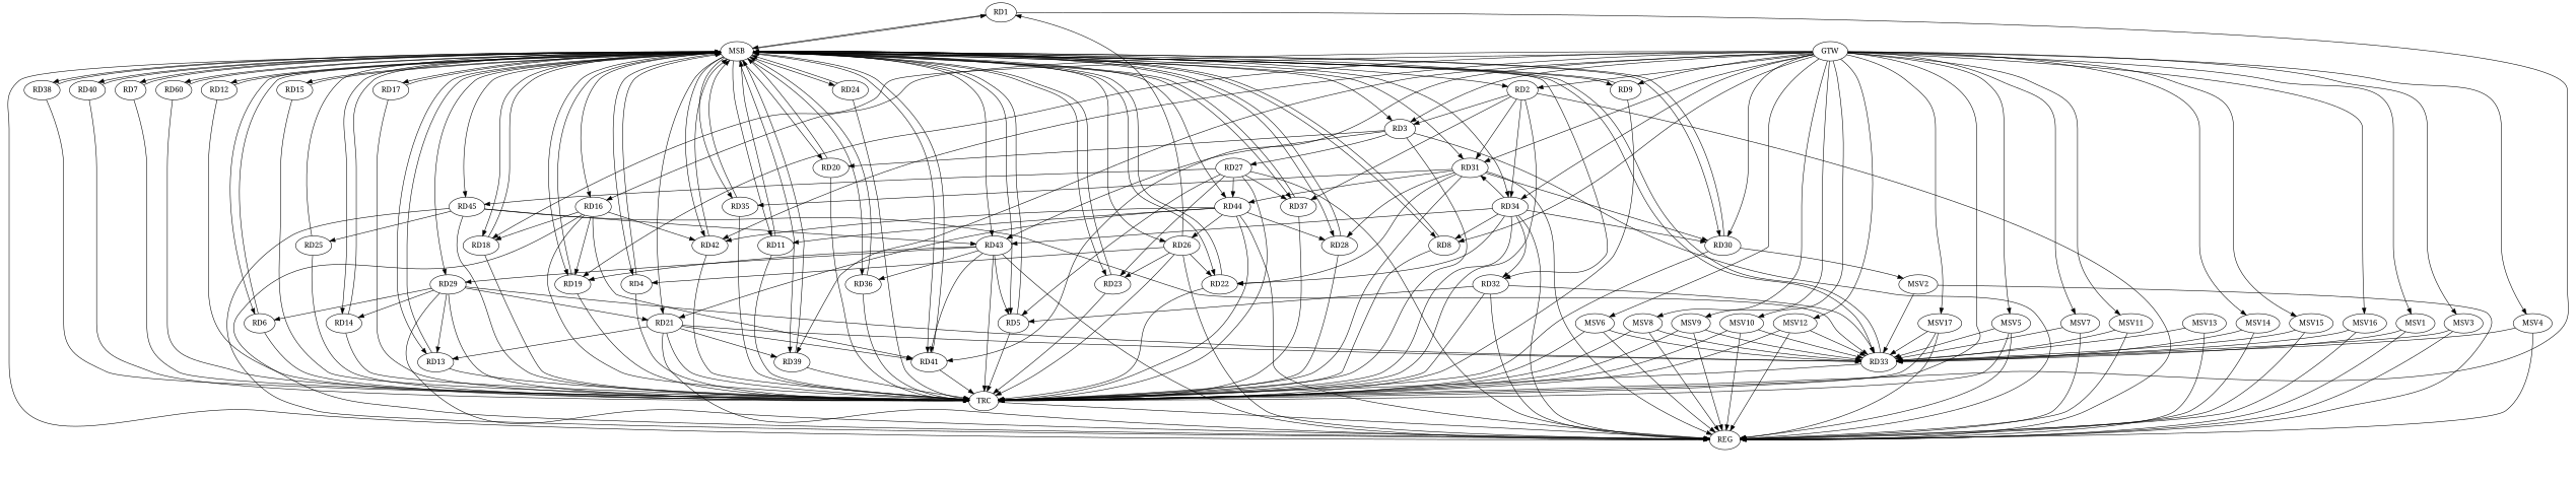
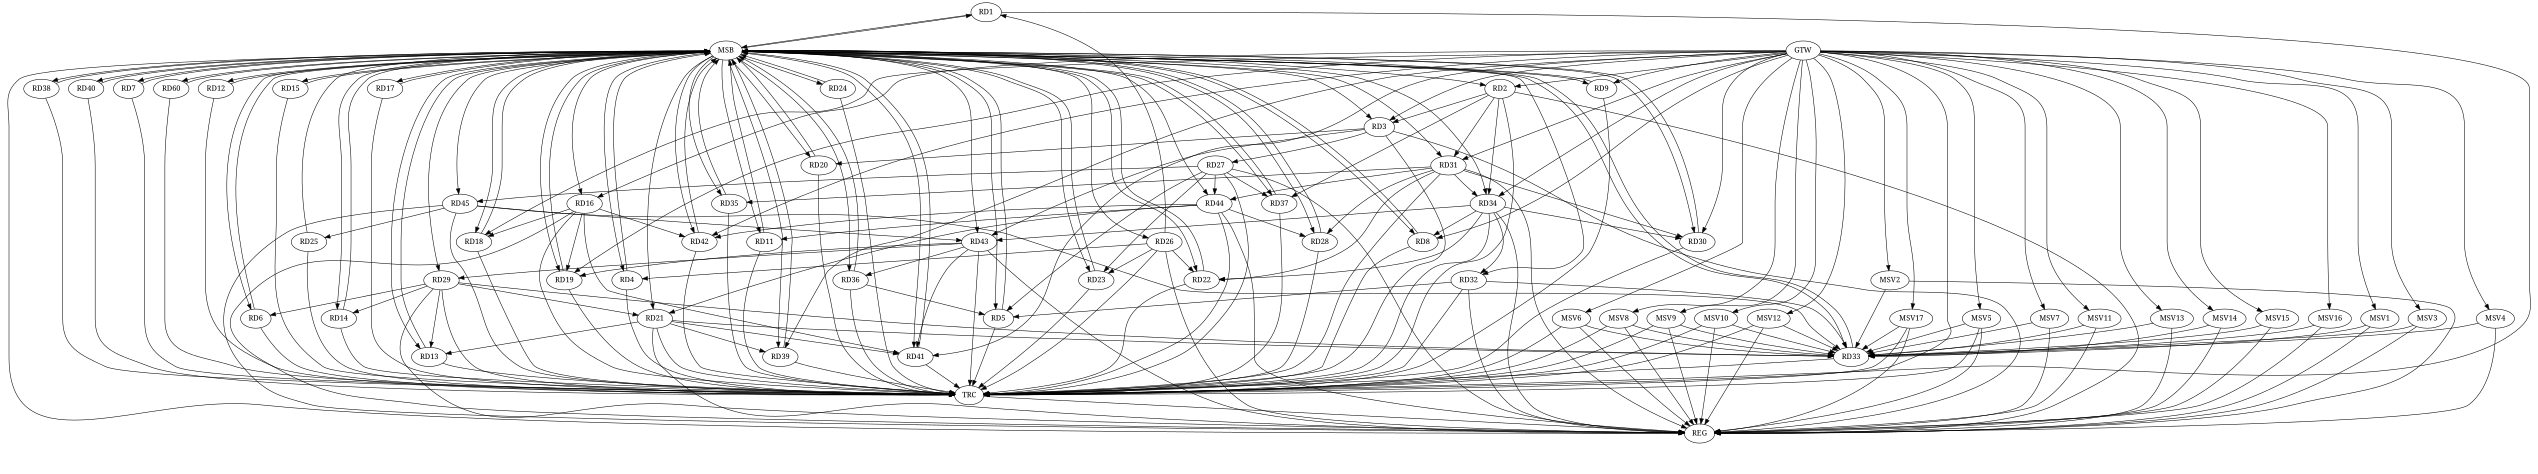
  strict digraph {
    fontname="Noto Serif"
    node [fontname="Noto Serif"]
    edge [fontname="Noto Serif"]
    n1 [label=RD1]
    n2 [label=MSB]
    n3 [label=TRC]
    n4 [label=RD2]
    n5 [label=RD3]
    n6 [label=RD31]
    n7 [label=RD34]
    n8 [label=RD37]
    n9 [label=REG]
    n10 [label=RD20]
    n11 [label=RD43]
    n12 [label=RD4]
    n13 [label=RD5]
    n14 [label=RD6]
    n15 [label=RD7]
    n16 [label=RD8]
    n17 [label=RD9]
    n18 [label=RD60]
    n19 [label=RD11]
    n20 [label=RD12]
    n21 [label=RD13]
    n22 [label=RD14]
    n23 [label=RD15]
    n24 [label=RD16]
    n25 [label=RD18]
    n26 [label=RD19]
    n27 [label=RD41]
    n28 [label=RD42]
    n29 [label=RD17]
    n30 [label=RD21]
    n31 [label=RD33]
    n32 [label=RD39]
    n33 [label=RD22]
    n34 [label=RD23]
    n35 [label=RD24]
    n36 [label=RD26]
    n37 [label=RD28]
    n38 [label=RD44]
    n39 [label=RD45]
    n40 [label=RD29]
    n41 [label=RD30]
    n42 [label=RD35]
    n43 [label=RD32]
    n44 [label=RD36]
    n45 [label=RD38]
    n46 [label=RD40]
    n47 [label=RD27]
    n48 [label=RD25]
    n49 [label=GTW]
    n50 [label=MSV1]
    n51 [label=MSV2]
    n52 [label=MSV3]
    n53 [label=MSV4]
    n54 [label=MSV5]
    n55 [label=MSV6]
    n56 [label=MSV7]
    n57 [label=MSV8]
    n58 [label=MSV9]
    n59 [label=MSV10]
    n60 [label=MSV11]
    n61 [label=MSV12]
    n62 [label=MSV13]
    n63 [label=MSV14]
    n64 [label=MSV15]
    n65 [label=MSV16]
    n66 [label=MSV17]
    n1 -> n2
    n1 -> n3
    n2 -> n1
    n2 -> n4
    n2 -> n5
    n2 -> n6
    n2 -> n7
    n2 -> n8
    n2 -> n9
    n2 -> n10
    n2 -> n11
    n2 -> n12
    n2 -> n13
    n2 -> n14
    n2 -> n15
    n2 -> n16
    n2 -> n17
    n2 -> n18
    n2 -> n19
    n2 -> n20
    n2 -> n21
    n2 -> n22
    n2 -> n23
    n2 -> n24
    n2 -> n25
    n2 -> n26
    n2 -> n27
    n2 -> n28
    n2 -> n29
    n2 -> n30
    n2 -> n31
    n2 -> n32
    n2 -> n33
    n2 -> n34
    n2 -> n35
    n2 -> n36
    n2 -> n37
    n2 -> n38
    n2 -> n39
    n2 -> n40
    n2 -> n41
    n2 -> n42
    n2 -> n43
    n2 -> n44
    n2 -> n45
    n2 -> n46
    n3 -> n9
    n4 -> n3
    n4 -> n5
    n4 -> n6
    n4 -> n7
    n4 -> n8
    n4 -> n9
    n5 -> n3
    n5 -> n9
    n5 -> n10
    n5 -> n11
    n5 -> n47
    n6 -> n3
-   n7 -> n6
+   n6 -> n7
    n6 -> n9
    n6 -> n33
    n6 -> n37
    n6 -> n38
    n6 -> n41
    n6 -> n42
    n7 -> n3
    n7 -> n9
    n7 -> n11
    n7 -> n16
    n7 -> n33
    n7 -> n41
    n7 -> n43
    n8 -> n2
    n8 -> n3
    n10 -> n2
    n10 -> n3
    n11 -> n3
    n11 -> n9
-   n11 -> n13
+   n44 -> n13
    n11 -> n26
    n11 -> n27
    n11 -> n40
    n11 -> n44
    n12 -> n2
    n12 -> n3
    n13 -> n2
    n13 -> n3
    n14 -> n2
    n14 -> n3
    n15 -> n2
    n15 -> n3
    n16 -> n2
    n16 -> n3
    n17 -> n2
    n17 -> n3
    n18 -> n2
    n18 -> n3
    n19 -> n2
    n19 -> n3
    n20 -> n2
    n20 -> n3
    n21 -> n2
    n21 -> n3
    n22 -> n2
    n22 -> n3
    n23 -> n2
    n23 -> n3
    n24 -> n3
    n24 -> n9
    n24 -> n25
    n24 -> n26
    n24 -> n27
    n24 -> n28
    n25 -> n2
    n25 -> n3
    n26 -> n2
    n26 -> n3
    n27 -> n2
    n27 -> n3
    n28 -> n2
    n28 -> n3
    n29 -> n2
    n29 -> n3
    n30 -> n3
    n30 -> n9
    n30 -> n21
    n30 -> n27
    n30 -> n31
    n30 -> n32
    n31 -> n2
    n31 -> n3
    n32 -> n2
    n32 -> n3
    n33 -> n2
    n33 -> n3
    n34 -> n2
    n34 -> n3
    n35 -> n2
    n35 -> n3
    n36 -> n1
    n36 -> n3
    n36 -> n9
    n36 -> n12
    n36 -> n33
    n36 -> n34
    n37 -> n2
    n37 -> n3
    n38 -> n3
    n38 -> n9
    n38 -> n19
    n38 -> n28
    n38 -> n30
-   n38 -> n36
    n38 -> n37
    n39 -> n3
    n39 -> n9
    n39 -> n11
    n39 -> n31
    n39 -> n48
    n40 -> n3
    n40 -> n9
    n40 -> n14
    n40 -> n21
    n40 -> n22
    n40 -> n30
    n40 -> n31
    n41 -> n2
    n41 -> n3
    n42 -> n2
    n42 -> n3
    n43 -> n3
    n43 -> n9
    n43 -> n13
    n43 -> n31
    n44 -> n2
    n44 -> n3
    n45 -> n2
    n45 -> n3
    n46 -> n2
    n46 -> n3
    n47 -> n3
    n47 -> n8
    n47 -> n9
    n47 -> n13
    n47 -> n34
    n47 -> n38
    n47 -> n39
    n48 -> n2
    n48 -> n3
    n49 -> n3
    n49 -> n4
    n49 -> n5
    n49 -> n6
    n49 -> n7
    n49 -> n16
    n49 -> n17
    n49 -> n24
    n49 -> n25
    n49 -> n26
    n49 -> n27
    n49 -> n28
    n49 -> n32
    n49 -> n41
    n49 -> n50
-   n41 -> n51
+   n49 -> n51
    n49 -> n52
    n49 -> n53
    n49 -> n54
    n49 -> n55
    n49 -> n56
    n49 -> n57
    n49 -> n58
    n49 -> n59
    n49 -> n60
    n49 -> n61
+   n49 -> n62
    n49 -> n63
    n49 -> n64
    n49 -> n65
    n49 -> n66
    n50 -> n9
    n50 -> n31
    n51 -> n9
    n51 -> n31
    n52 -> n9
    n52 -> n31
    n53 -> n9
    n53 -> n31
    n54 -> n3
    n54 -> n9
    n54 -> n31
    n55 -> n3
    n55 -> n9
    n55 -> n31
    n56 -> n9
    n56 -> n31
    n57 -> n3
    n57 -> n9
    n57 -> n31
    n58 -> n3
    n58 -> n9
    n58 -> n31
    n59 -> n3
    n59 -> n9
    n59 -> n31
    n60 -> n9
    n60 -> n31
    n61 -> n3
    n61 -> n9
    n61 -> n31
    n62 -> n9
    n62 -> n31
    n63 -> n9
    n63 -> n31
    n64 -> n9
    n64 -> n31
    n65 -> n9
    n65 -> n31
    n66 -> n3
    n66 -> n9
    n66 -> n31
  }
